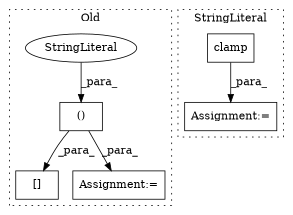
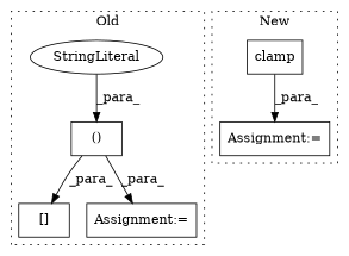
  digraph {
    node [a=7 l=1 shape=box]
    n1 [a=2 l="7,2" label="[]" s="3226,3266"]
    n2 [a=106 l=33 label="()" s=3233]
    n3 [a=45 l=16 label=StringLiteral s=3250 shape=ellipse]
    n4 [label="Assignment:=" s=3285]
    n5 [a=32 l="6,1" label=clamp s="3463,3485"]
    n6 [label="Assignment:=" s=3455]
    subgraph cluster_1 {
      label=Old
      style=dotted
      n1
      n2
      n3
      n4
    }
    subgraph cluster_2 {
-     label=StringLiteral
+     label=New
      style=dotted
      n5
      n6
    }
    n2 -> n1 [label=_para_]
    n2 -> n4 [label=_para_]
    n3 -> n2 [label=_para_]
    n5 -> n6 [label=_para_]
  }
